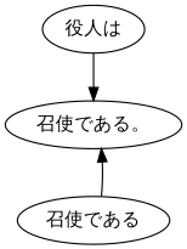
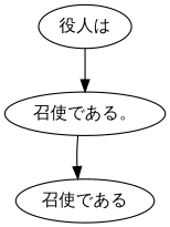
  digraph {
    n1 [label="役人は"]
    n2 [label="召使である。"]
    n3 [label="召使である"]
    n1 -> n2
-   n3 -> n2
+   n2 -> n3
  }
